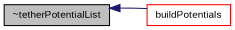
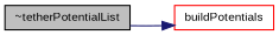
  digraph {
    rankdir=LR
    fontname="Liberation Sans"
    node [fontname="Liberation Sans" fontsize=10 shape=record]
    n1 [color=black fillcolor=grey75 fontcolor=black height=0.2 label="~tetherPotentialList" style=filled width=0.4]
    n2 [color=red height=0.2 label=buildPotentials width=0.4]
-   n2 -> n1 [color=midnightblue fontname="Liberation Sans" fontsize=10 labelfontname=Helvetica labelfontsize=10 style=solid]
+   n1 -> n2 [color=midnightblue fontname="Liberation Sans" fontsize=10 labelfontname=Helvetica labelfontsize=10 style=solid]
  }
